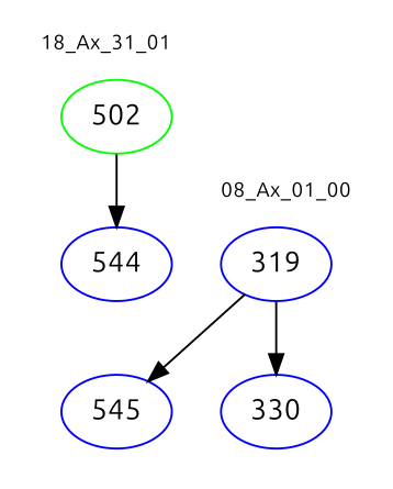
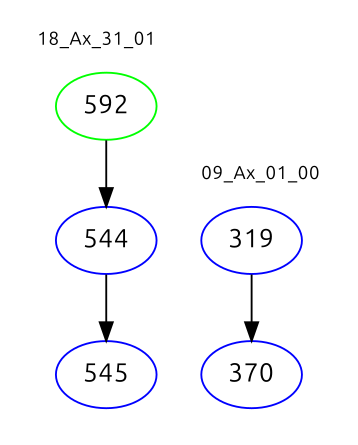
  digraph {
    fontname=Ubuntu
    node [color=blue fontname=Ubuntu]
    edge [color=black fontname=Ubuntu]
-   n1 [color=green label=502]
+   n1 [color=green label=592]
    n2 [label=544]
    n3 [label=545]
    n4 [label=319]
-   n5 [label=330]
+   n5 [label=370]
    subgraph cluster_1 {
      color=white
      fontsize=10
      label="18_Ax_31_01"
      n1
      n2
      n3
    }
    subgraph cluster_2 {
      color=white
      fontsize=10
-     label="08_Ax_01_00"
+     label="09_Ax_01_00"
      n4
      n5
    }
    n1 -> n2
-   n4 -> n3
+   n2 -> n3
    n4 -> n5
  }
